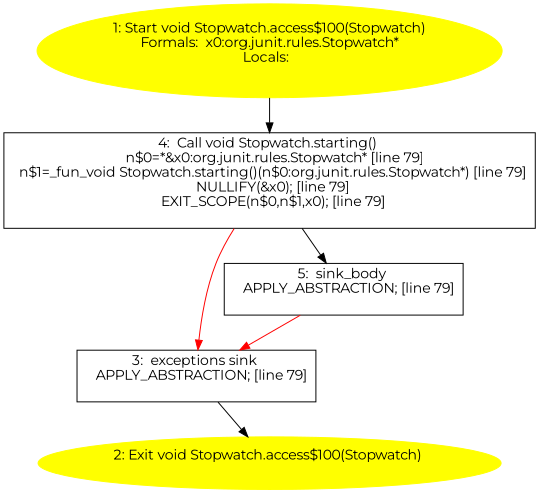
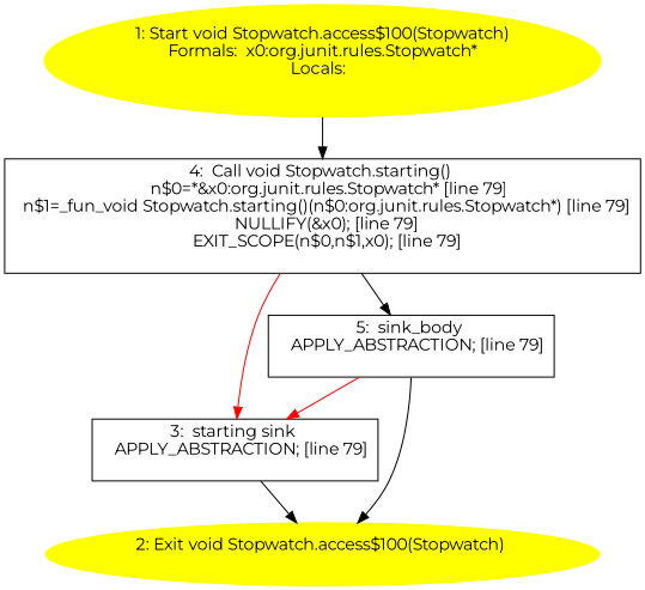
  digraph {
    fontname=Montserrat
    node [fontname=Montserrat shape=box]
    edge [fontname=Montserrat]
    n1 [color=yellow label="1: Start void Stopwatch.access$100(Stopwatch)\nFormals:  x0:org.junit.rules.Stopwatch*\nLocals:  \n  " style=filled shape=""]
    n2 [label="4:  Call void Stopwatch.starting() \n   n$0=*&x0:org.junit.rules.Stopwatch* [line 79]\n  n$1=_fun_void Stopwatch.starting()(n$0:org.junit.rules.Stopwatch*) [line 79]\n  NULLIFY(&x0); [line 79]\n  EXIT_SCOPE(n$0,n$1,x0); [line 79]\n "]
-   n3 [label="3:  exceptions sink \n   APPLY_ABSTRACTION; [line 79]\n "]
+   n3 [label="3:  starting sink \n   APPLY_ABSTRACTION; [line 79]\n "]
    n4 [label="5:  sink_body \n   APPLY_ABSTRACTION; [line 79]\n "]
    n5 [color=yellow label="2: Exit void Stopwatch.access$100(Stopwatch) \n  " style=filled shape=""]
    n1 -> n2
    n2 -> n3 [color=red]
    n2 -> n4
    n3 -> n5
    n4 -> n3 [color=red]
+   n4 -> n5
  }
